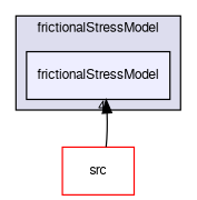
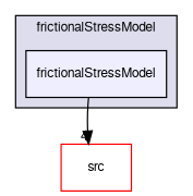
  digraph {
    compound=true
    node [fontname=FreeSans fontsize=10 shape=box]
    n1 [fillcolor="#eeeeff" label=frictionalStressModel pencolor=black style=filled]
    n2 [color=red label=src]
    subgraph cluster_1 {
      bgcolor="#ddddee"
      fontname=FreeSans
      fontsize=10
      label=frictionalStressModel
      pencolor=black
      n1
    }
-   n2 -> n1 [headlabel=4 labeldistance=1.5 labelfontname=FreeSans labelfontsize=10]
+   n1 -> n2 [headlabel=4 labeldistance=1.5 labelfontname=FreeSans labelfontsize=10]
  }
